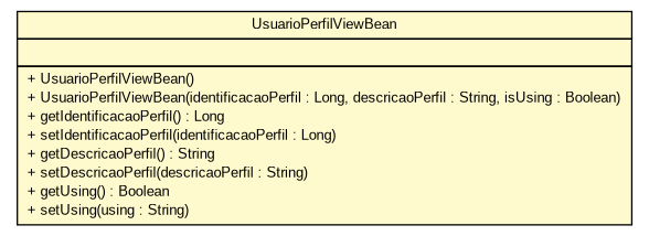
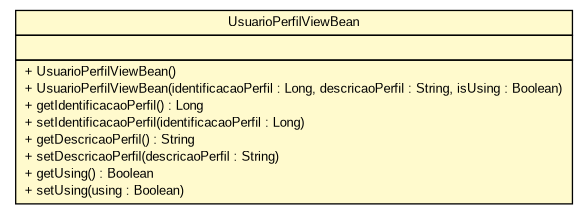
  digraph {
    nodesep=0.25
    ranksep=0.5
-   n1 [fontcolor=black fontname=arial fontsize=10.0 label=<<table title="br.gov.to.sefaz.seg.managedbean.viewbean.UsuarioPerfilViewBean" border="0" cellborder="1" cellspacing="0" cellpadding="2" port="p" bgcolor="lemonChiffon" href="./UsuarioPerfilViewBean.html"> 		<tr><td><table border="0" cellspacing="0" cellpadding="1"> <tr><td align="center" balign="center"> UsuarioPerfilViewBean </td></tr> 		</table></td></tr> 		<tr><td><table border="0" cellspacing="0" cellpadding="1"> <tr><td align="left" balign="left">  </td></tr> 		</table></td></tr> 		<tr><td><table border="0" cellspacing="0" cellpadding="1"> <tr><td align="left" balign="left"> + UsuarioPerfilViewBean() </td></tr> <tr><td align="left" balign="left"> + UsuarioPerfilViewBean(identificacaoPerfil : Long, descricaoPerfil : String, isUsing : Boolean) </td></tr> <tr><td align="left" balign="left"> + getIdentificacaoPerfil() : Long </td></tr> <tr><td align="left" balign="left"> + setIdentificacaoPerfil(identificacaoPerfil : Long) </td></tr> <tr><td align="left" balign="left"> + getDescricaoPerfil() : String </td></tr> <tr><td align="left" balign="left"> + setDescricaoPerfil(descricaoPerfil : String) </td></tr> <tr><td align="left" balign="left"> + getUsing() : Boolean </td></tr> <tr><td align="left" balign="left"> + setUsing(using : String) </td></tr> 		</table></td></tr> 		</table>> shape=plaintext]
+   n1 [fontcolor=black fontname=arial fontsize=10.0 label=<<table title="br.gov.to.sefaz.seg.managedbean.viewbean.UsuarioPerfilViewBean" border="0" cellborder="1" cellspacing="0" cellpadding="2" port="p" bgcolor="lemonChiffon" href="./UsuarioPerfilViewBean.html"> 		<tr><td><table border="0" cellspacing="0" cellpadding="1"> <tr><td align="center" balign="center"> UsuarioPerfilViewBean </td></tr> 		</table></td></tr> 		<tr><td><table border="0" cellspacing="0" cellpadding="1"> <tr><td align="left" balign="left">  </td></tr> 		</table></td></tr> 		<tr><td><table border="0" cellspacing="0" cellpadding="1"> <tr><td align="left" balign="left"> + UsuarioPerfilViewBean() </td></tr> <tr><td align="left" balign="left"> + UsuarioPerfilViewBean(identificacaoPerfil : Long, descricaoPerfil : String, isUsing : Boolean) </td></tr> <tr><td align="left" balign="left"> + getIdentificacaoPerfil() : Long </td></tr> <tr><td align="left" balign="left"> + setIdentificacaoPerfil(identificacaoPerfil : Long) </td></tr> <tr><td align="left" balign="left"> + getDescricaoPerfil() : String </td></tr> <tr><td align="left" balign="left"> + setDescricaoPerfil(descricaoPerfil : String) </td></tr> <tr><td align="left" balign="left"> + getUsing() : Boolean </td></tr> <tr><td align="left" balign="left"> + setUsing(using : Boolean) </td></tr> 		</table></td></tr> 		</table>> shape=plaintext]
  }
